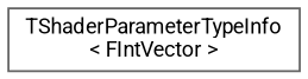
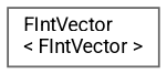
  digraph {
    rankdir=LR
    fontname=Roboto
-   n1 [color=grey40 fillcolor=white fontname=Roboto fontsize=10 height=0.2 label="TShaderParameterTypeInfo\l\< FIntVector \>" shape=box style=filled width=0.4]
+   n1 [color=grey40 fillcolor=white fontname=Roboto fontsize=10 height=0.2 label="FIntVector\l\< FIntVector \>" shape=box style=filled width=0.4]
  }
